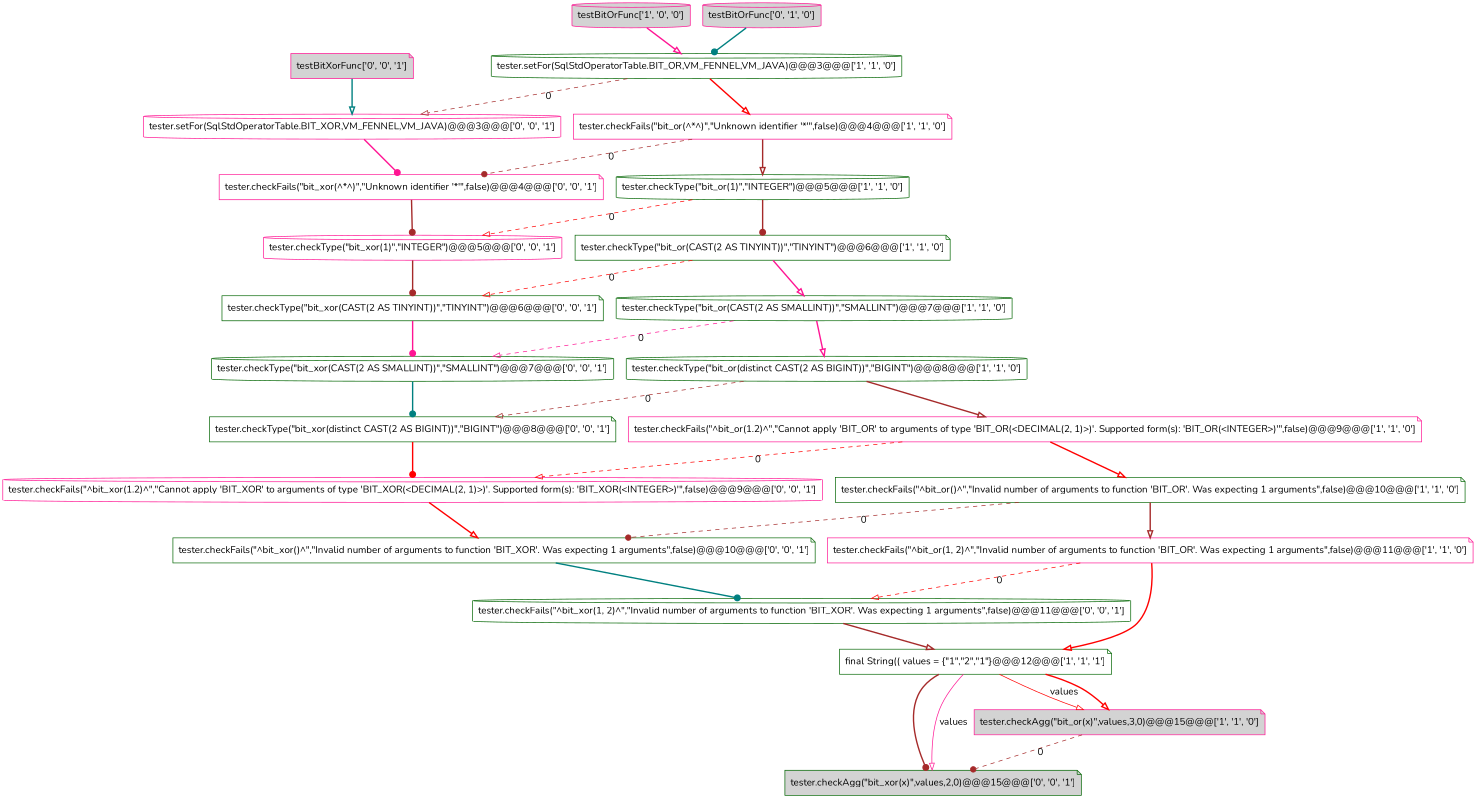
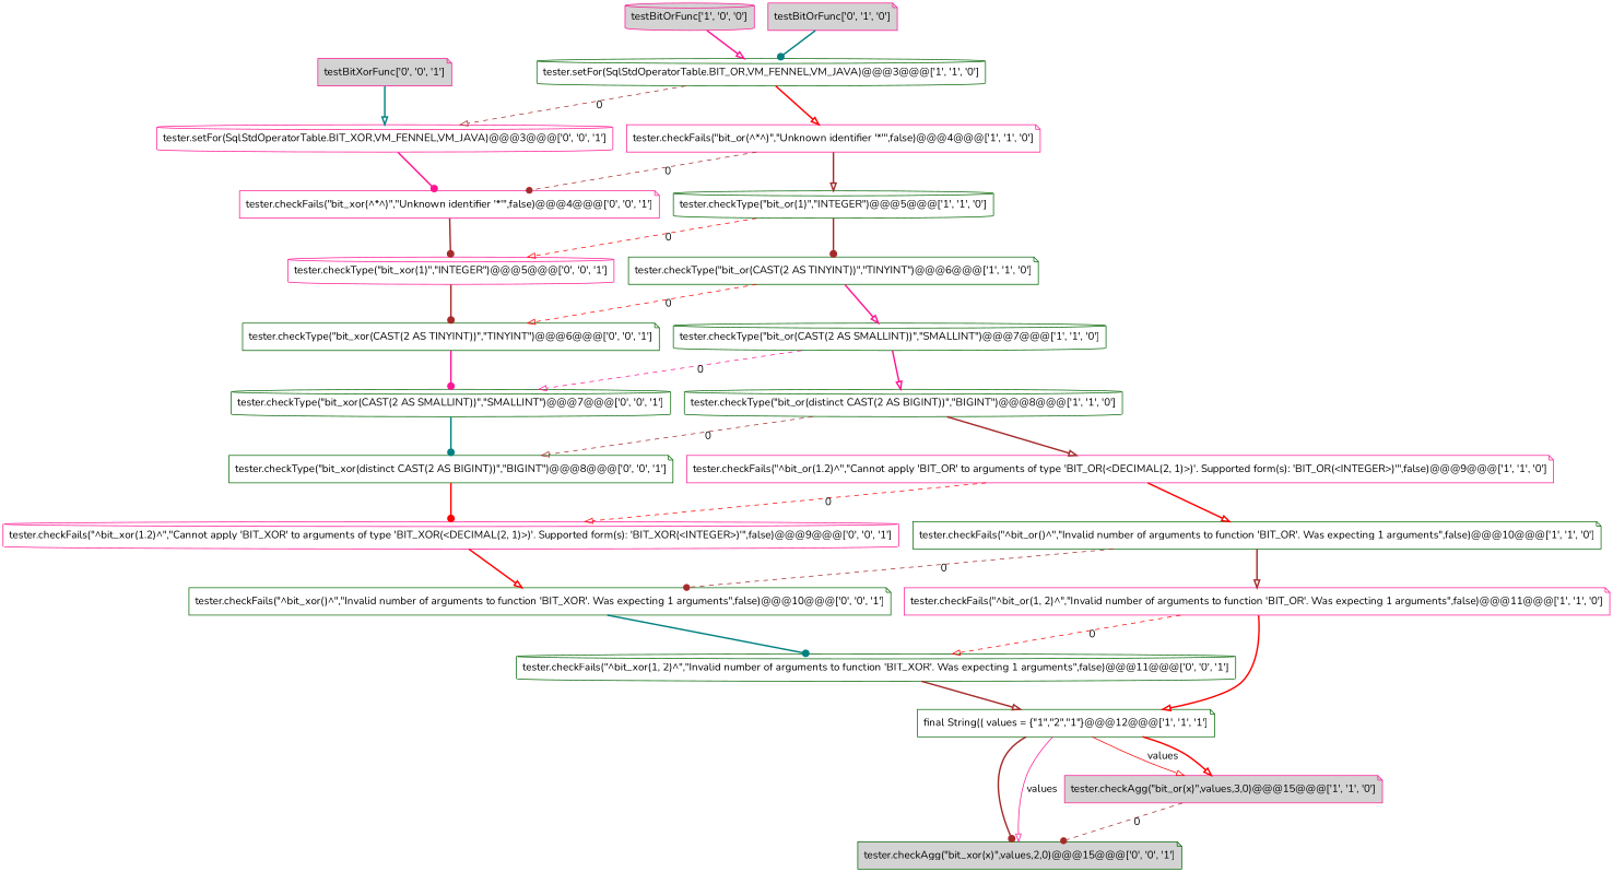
  digraph {
    fontname=Nunito
    node [fillcolor=white shape=note style=filled color=darkgreen fontname=Nunito]
    edge [style=bold color=brown arrowhead=onormal fontname=Nunito]
    n1 [label="tester.setFor(SqlStdOperatorTable.BIT_OR,VM_FENNEL,VM_JAVA)@@@3@@@['1', '1', '0']" shape=cylinder]
    n2 [label="tester.setFor(SqlStdOperatorTable.BIT_XOR,VM_FENNEL,VM_JAVA)@@@3@@@['0', '0', '1']" shape=cylinder color=deeppink]
    n3 [label="tester.checkFails(\"bit_or(^*^)\",\"Unknown identifier '\*'\",false)@@@4@@@['1', '1', '0']" color=deeppink]
    n4 [label="tester.checkFails(\"^bit_or(1, 2)^\",\"Invalid number of arguments to function 'BIT_OR'. Was expecting 1 arguments\",false)@@@11@@@['1', '1', '0']" color=deeppink]
    n5 [label="final String(( values = {\"1\",\"2\",\"1\"}@@@12@@@['1', '1', '1']"]
    n6 [label="tester.checkFails(\"^bit_xor(1, 2)^\",\"Invalid number of arguments to function 'BIT_XOR'. Was expecting 1 arguments\",false)@@@11@@@['0', '0', '1']" shape=cylinder]
    n7 [label="tester.checkFails(\"^bit_xor(1.2)^\",\"Cannot apply 'BIT_XOR' to arguments of type 'BIT_XOR\(<DECIMAL\(2, 1\)>\)'\. Supported form\(s\): 'BIT_XOR\(<INTEGER>\)'\",false)@@@9@@@['0', '0', '1']" shape=cylinder color=deeppink]
    n8 [label="tester.checkFails(\"^bit_xor()^\",\"Invalid number of arguments to function 'BIT_XOR'. Was expecting 1 arguments\",false)@@@10@@@['0', '0', '1']"]
    n9 [fillcolor=lightgray label="testBitOrFunc['1', '0', '0']" shape=cylinder color=deeppink]
    n10 [label="tester.checkType(\"bit_xor(distinct CAST(2 AS BIGINT))\",\"BIGINT\")@@@8@@@['0', '0', '1']"]
    n11 [label="tester.checkType(\"bit_xor(CAST(2 AS SMALLINT))\",\"SMALLINT\")@@@7@@@['0', '0', '1']" shape=cylinder]
    n12 [label="tester.checkType(\"bit_or(distinct CAST(2 AS BIGINT))\",\"BIGINT\")@@@8@@@['1', '1', '0']" shape=cylinder]
    n13 [label="tester.checkFails(\"^bit_or(1.2)^\",\"Cannot apply 'BIT_OR' to arguments of type 'BIT_OR\(<DECIMAL\(2, 1\)>\)'\. Supported form\(s\): 'BIT_OR\(<INTEGER>\)'\",false)@@@9@@@['1', '1', '0']" color=deeppink]
    n14 [fillcolor=lightgray label="tester.checkAgg(\"bit_xor(x)\",values,2,0)@@@15@@@['0', '0', '1']"]
    n15 [label="tester.checkType(\"bit_or(1)\",\"INTEGER\")@@@5@@@['1', '1', '0']" shape=cylinder]
    n16 [label="tester.checkType(\"bit_xor(1)\",\"INTEGER\")@@@5@@@['0', '0', '1']" shape=cylinder color=deeppink]
    n17 [label="tester.checkType(\"bit_or(CAST(2 AS TINYINT))\",\"TINYINT\")@@@6@@@['1', '1', '0']"]
    n18 [fillcolor=lightgray label="tester.checkAgg(\"bit_or(x)\",values,3,0)@@@15@@@['1', '1', '0']" color=deeppink]
    n19 [fillcolor=lightgray label="testBitXorFunc['0', '0', '1']" color=deeppink]
    n20 [label="tester.checkFails(\"bit_xor(^*^)\",\"Unknown identifier '\*'\",false)@@@4@@@['0', '0', '1']" color=deeppink]
    n21 [label="tester.checkType(\"bit_or(CAST(2 AS SMALLINT))\",\"SMALLINT\")@@@7@@@['1', '1', '0']" shape=cylinder]
-   n22 [fillcolor=lightgray label="testBitOrFunc['0', '1', '0']" shape=cylinder color=deeppink]
+   n22 [fillcolor=lightgray label="testBitOrFunc['0', '1', '0']" color=deeppink]
    n23 [label="tester.checkFails(\"^bit_or()^\",\"Invalid number of arguments to function 'BIT_OR'. Was expecting 1 arguments\",false)@@@10@@@['1', '1', '0']"]
    n24 [label="tester.checkType(\"bit_xor(CAST(2 AS TINYINT))\",\"TINYINT\")@@@6@@@['0', '0', '1']"]
    n1 -> n2 [label=0 style=dashed]
    n1 -> n3 [color=red]
    n2 -> n20 [color=deeppink arrowhead=dot]
    n3 -> n15
    n3 -> n20 [label=0 style=dashed arrowhead=dot]
    n4 -> n5 [color=red]
    n4 -> n6 [label=0 style=dashed color=red]
    n5 -> n14 [arrowhead=dot]
    n5 -> n14 [label=values style=solid color=deeppink]
    n5 -> n18 [label=values style=solid color=red]
    n5 -> n18 [color=red]
    n6 -> n5
    n7 -> n8 [color=red]
    n8 -> n6 [color=teal arrowhead=dot]
    n9 -> n1 [color=deeppink]
    n10 -> n7 [color=red arrowhead=dot]
    n11 -> n10 [color=teal arrowhead=dot]
    n12 -> n10 [label=0 style=dashed]
    n12 -> n13
    n13 -> n7 [label=0 style=dashed color=red]
    n13 -> n23 [color=red]
    n15 -> n16 [label=0 style=dashed color=red]
    n15 -> n17 [arrowhead=dot]
    n16 -> n24 [arrowhead=dot]
    n17 -> n21 [color=deeppink]
    n17 -> n24 [label=0 style=dashed color=red]
    n18 -> n14 [label=0 style=dashed arrowhead=dot]
    n19 -> n2 [color=teal]
    n20 -> n16 [arrowhead=dot]
    n21 -> n11 [label=0 style=dashed color=deeppink]
    n21 -> n12 [color=deeppink]
    n22 -> n1 [color=teal arrowhead=dot]
    n23 -> n4
    n23 -> n8 [label=0 style=dashed arrowhead=dot]
    n24 -> n11 [color=deeppink arrowhead=dot]
  }
